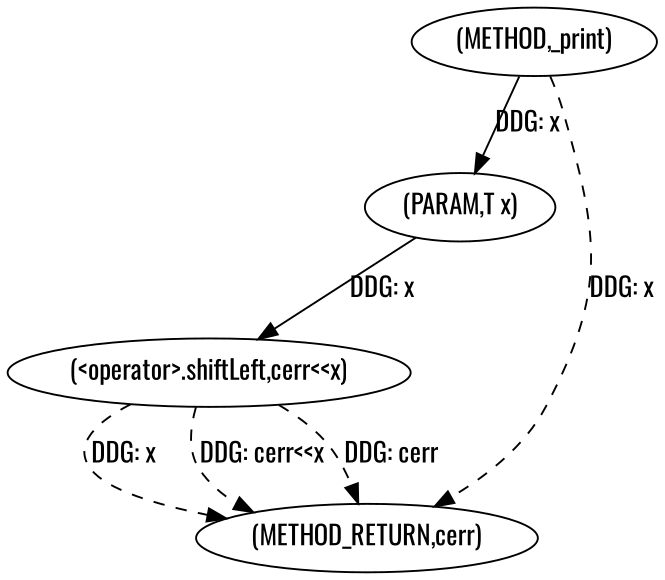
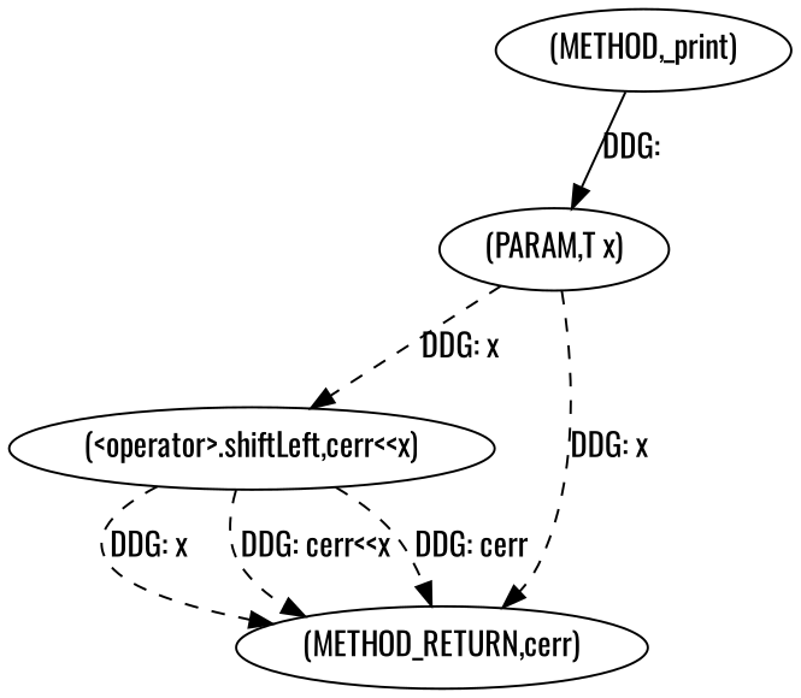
  digraph {
    fontname=Oswald
    node [fontname=Oswald]
    edge [fontname=Oswald style=dashed]
    n1 [label="(METHOD,_print)"]
    n2 [label="(PARAM,T x)"]
    n3 [label="(<operator>.shiftLeft,cerr<<x)"]
    n4 [label="(METHOD_RETURN,cerr)"]
-   n1 -> n2 [label="DDG: x" style=solid]
-   n2 -> n3 [label="DDG: x" style=solid]
-   n1 -> n4 [label="DDG: x"]
+   n1 -> n2 [label="DDG: " style=solid]
+   n2 -> n3 [label="DDG: x"]
+   n2 -> n4 [label="DDG: x"]
    n3 -> n4 [label="DDG: x"]
    n3 -> n4 [label="DDG: cerr<<x"]
    n3 -> n4 [label="DDG: cerr"]
  }
